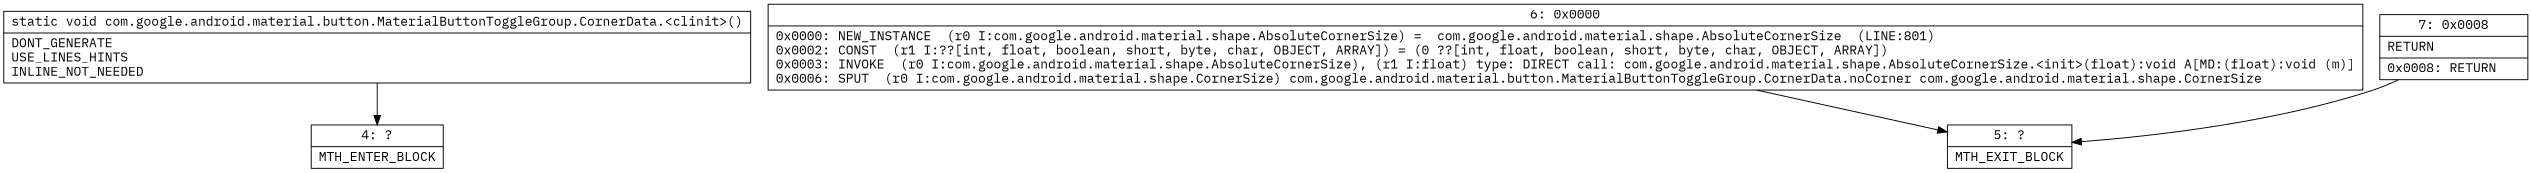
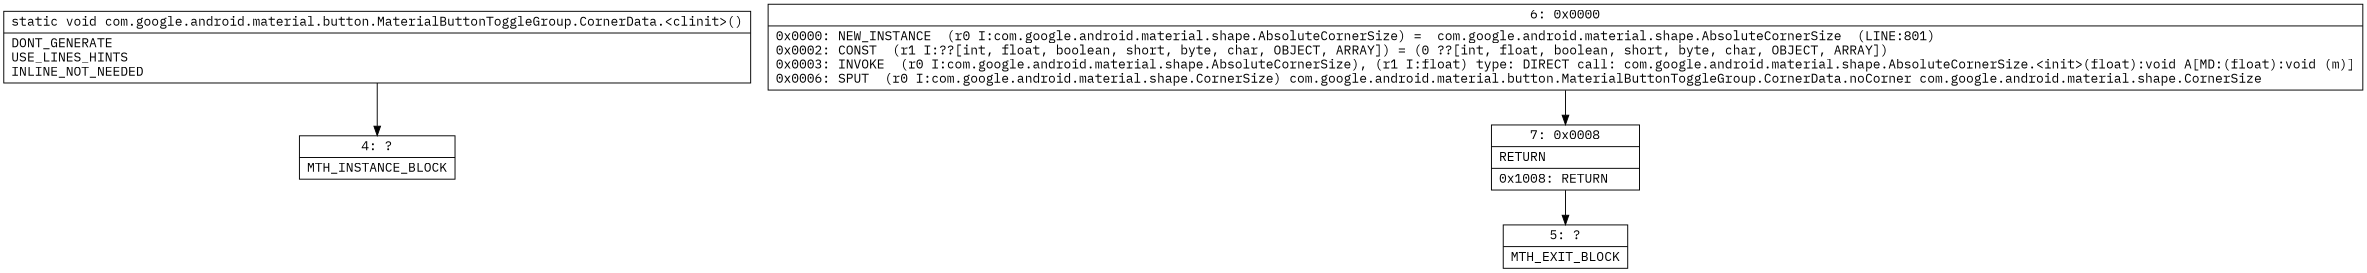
  digraph {
    fontname="IBM Plex Mono"
    node [fontname="IBM Plex Mono" shape=record]
    edge [fontname="IBM Plex Mono"]
-   n1 [label="{4\:\ ?|MTH_ENTER_BLOCK\l}"]
+   n1 [label="{4\:\ ?|MTH_INSTANCE_BLOCK\l}"]
    n2 [label="{6\:\ 0x0000|0x0000: NEW_INSTANCE  (r0 I:com.google.android.material.shape.AbsoluteCornerSize) =  com.google.android.material.shape.AbsoluteCornerSize  (LINE:801)\l0x0002: CONST  (r1 I:??[int, float, boolean, short, byte, char, OBJECT, ARRAY]) = (0 ??[int, float, boolean, short, byte, char, OBJECT, ARRAY]) \l0x0003: INVOKE  (r0 I:com.google.android.material.shape.AbsoluteCornerSize), (r1 I:float) type: DIRECT call: com.google.android.material.shape.AbsoluteCornerSize.\<init\>(float):void A[MD:(float):void (m)]\l0x0006: SPUT  (r0 I:com.google.android.material.shape.CornerSize) com.google.android.material.button.MaterialButtonToggleGroup.CornerData.noCorner com.google.android.material.shape.CornerSize \l}"]
-   n3 [label="{7\:\ 0x0008|RETURN\l|0x0008: RETURN   \l}"]
+   n3 [label="{7\:\ 0x0008|RETURN\l|0x1008: RETURN   \l}"]
    n4 [label="{5\:\ ?|MTH_EXIT_BLOCK\l}"]
    n5 [label="{static void com.google.android.material.button.MaterialButtonToggleGroup.CornerData.\<clinit\>()  | DONT_GENERATE\lUSE_LINES_HINTS\lINLINE_NOT_NEEDED\l}"]
-   n2 -> n4
+   n2 -> n3
    n3 -> n4
    n5 -> n1
  }
